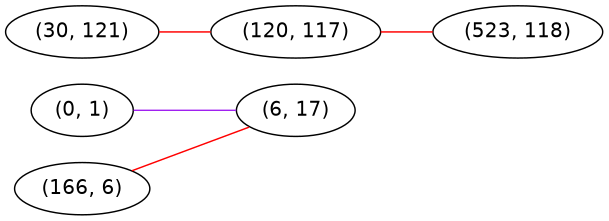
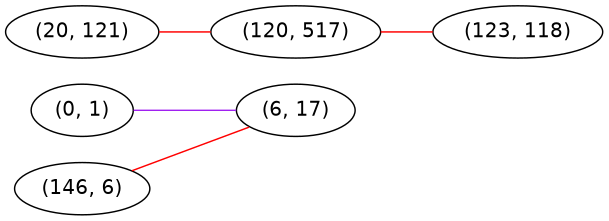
  graph {
    fontname="DejaVu Sans"
    rankdir=LR
    node [fontname="DejaVu Sans"]
    edge [color=red fontname="DejaVu Sans" weight=1]
    n1 [label="(0, 1)"]
    n2 [label="(6, 17)"]
-   "(20, 121)" [label="(30, 121)"]
-   "(120, 117)"
-   "(123, 118)" [label="(523, 118)"]
-   "(146, 6)" [label="(166, 6)"]
+   "(20, 121)"
+   "(120, 117)" [label="(120, 517)"]
+   "(123, 118)"
+   "(146, 6)"
    n1 -- n2 [color=purple weight=4]
    "(20, 121)" -- "(120, 117)"
    "(120, 117)" -- "(123, 118)"
    "(146, 6)" -- n2
  }
